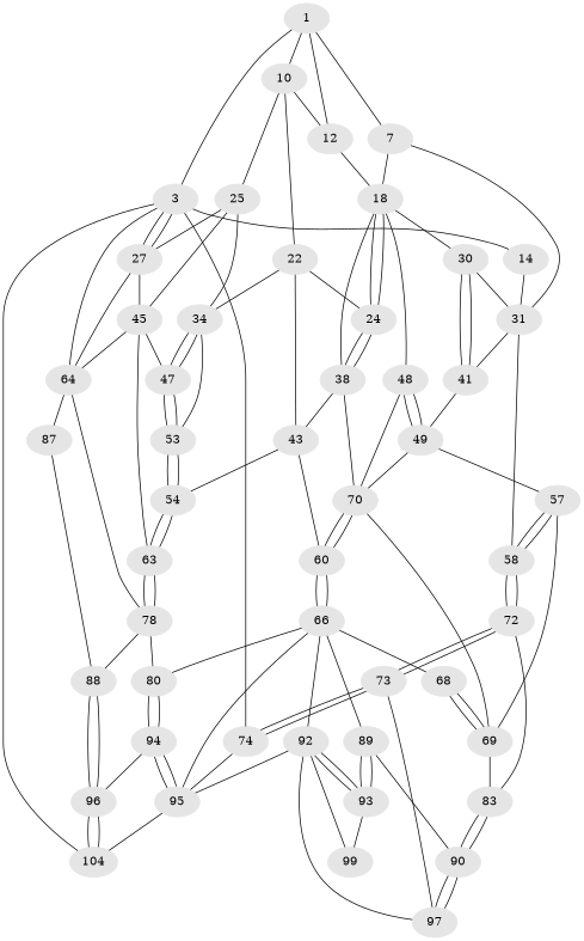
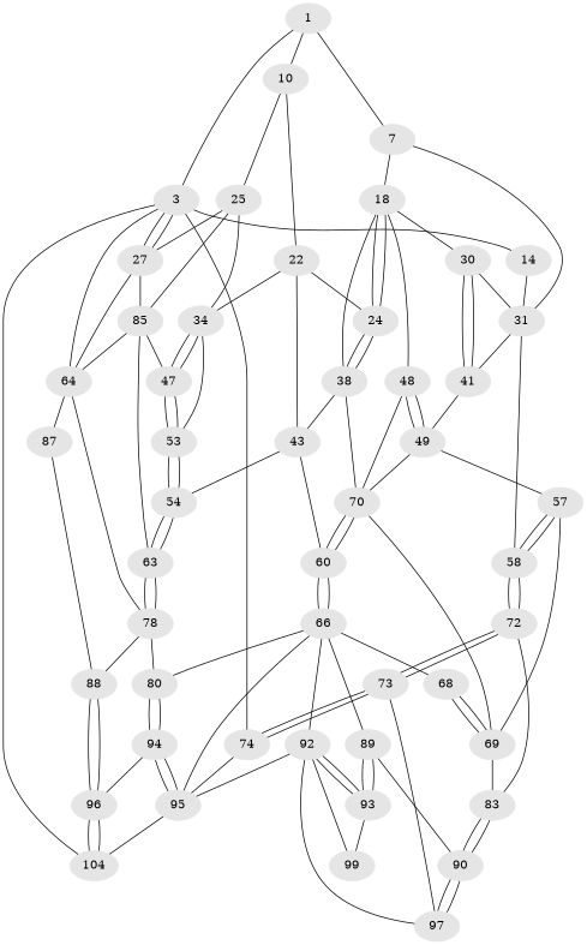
  graph {
    node [color=gray90 style=filled]
    1 [super="+2+6"]
    3 [super="+70+4"]
    7 [super="+20+8"]
    10 [super="+21+11"]
-   12 [super="+17"]
    14
    27 [super="+52"]
    64 [super="+65+71"]
    74
    104
    18 [super="+19"]
    31 [super="+32"]
    22 [super="+23+36"]
    25 [super="+33+26"]
-   45 [super="+46"]
+   45 [super="+46" label=85]
    78 [super="+79"]
    87
    95 [super="+105"]
    24
    30
    38 [super="+39"]
    48
    41
    58
    34 [super="+35"]
    43 [super="+55+44"]
    n27 [label=70 super="+51"]
    49 [super="+56"]
    47
    53
    54
    60
    63
    72
    69 [super="+76"]
    57
    66 [super="+85+67"]
    83 [super="+84"]
    73
    68
    80 [super="+81"]
    89
    92 [super="+101"]
    88
    94
    90
    93
    97 [super="+98"]
    99
    96
    1 -- 3
    1 -- 7
    1 -- 10
-   1 -- 12
    3 -- 14
    3 -- 27
    3 -- 27
    3 -- 64
    3 -- 74 [weight=2]
    3 -- 104
    7 -- 18
    7 -- 31
-   10 -- 12 [weight=2]
    10 -- 22
    10 -- 25
-   12 -- 18
    14 -- 31
    27 -- 64
    27 -- 45
    64 -- 78
    64 -- 87 [weight=2]
    74 -- 95
    18 -- 24
    18 -- 24
    18 -- 30
    18 -- 38
    18 -- 48
    31 -- 41
    31 -- 58
    22 -- 24
    22 -- 34
    22 -- 43
    25 -- 27
    25 -- 45
    25 -- 34
    45 -- 64
    45 -- 47
    45 -- 63
    78 -- 80
    78 -- 88
    87 -- 88
    95 -- 104
    24 -- 38
    24 -- 38
    30 -- 31
    30 -- 41
    30 -- 41
    38 -- 43
    38 -- n27
    48 -- n27
    48 -- 49
    48 -- 49
    41 -- 49
    58 -- 72
    58 -- 72
    34 -- 47
    34 -- 47
    34 -- 53
    43 -- 54
    43 -- 60
    n27 -- 60
    n27 -- 60
    n27 -- 69
    49 -- n27
    49 -- 57
    47 -- 53
    47 -- 53
    53 -- 54
    53 -- 54
    54 -- 63
    54 -- 63
    60 -- 66
    60 -- 66
    63 -- 78
    63 -- 78
    72 -- 83
    72 -- 73
    72 -- 73
    69 -- 83 [weight=2]
    57 -- 58
    57 -- 58
    57 -- 69
    66 -- 95
    66 -- 68
    66 -- 80
    66 -- 89
    66 -- 92
    83 -- 90
    83 -- 90
    73 -- 74
    73 -- 74
    73 -- 97
    68 -- 69 [weight=2]
    68 -- 69
    80 -- 94
    80 -- 94
    89 -- 90
    89 -- 93
    89 -- 93
    92 -- 95
    92 -- 93
    92 -- 93
    92 -- 97
    92 -- 99
    88 -- 96
    88 -- 96
    94 -- 95
    94 -- 95
    94 -- 96
    90 -- 97
    90 -- 97
    93 -- 99
    96 -- 104
    96 -- 104
  }
